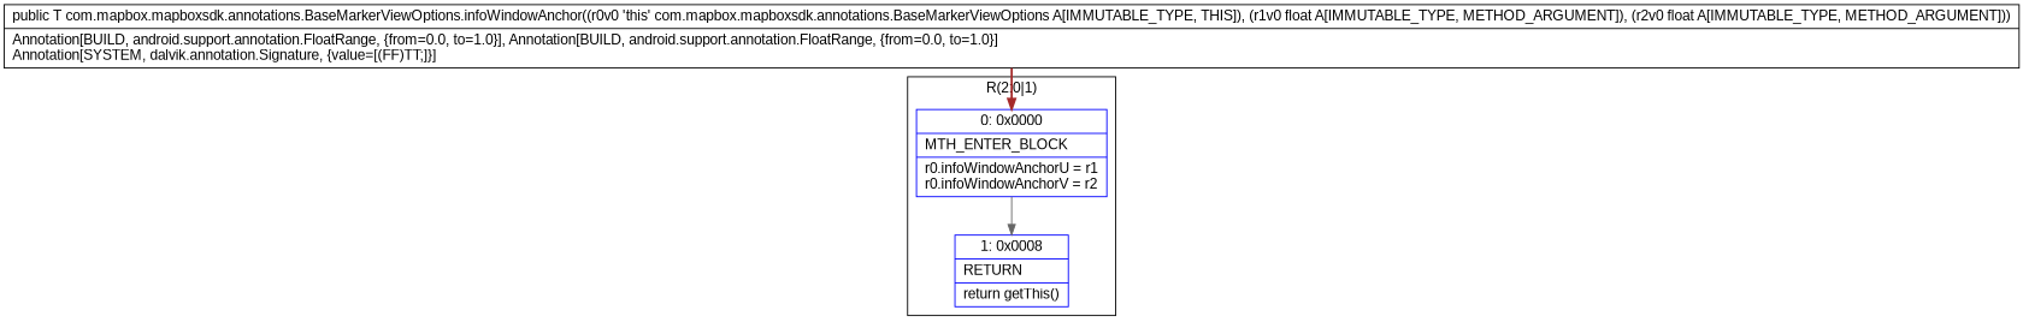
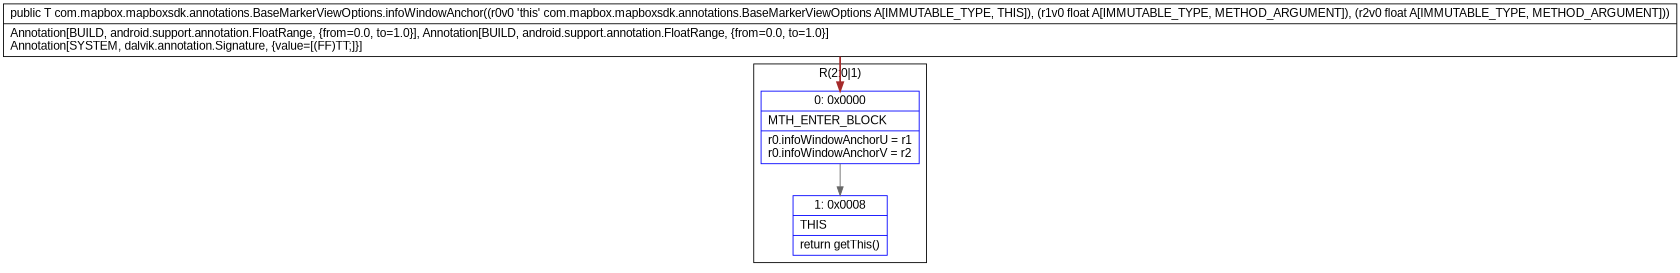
  digraph {
    fontname="Liberation Sans"
    node [color=blue shape=record fontname="Liberation Sans"]
    edge [arrowhead=normal fontname="Liberation Sans"]
    n1 [label="{0\:\ 0x0000|MTH_ENTER_BLOCK\l|r0.infoWindowAnchorU = r1\lr0.infoWindowAnchorV = r2\l}"]
-   n2 [label="{1\:\ 0x0008|RETURN\l|return getThis()\l}"]
+   n2 [label="{1\:\ 0x0008|THIS\l|return getThis()\l}"]
    n3 [label="{public T com.mapbox.mapboxsdk.annotations.BaseMarkerViewOptions.infoWindowAnchor((r0v0 'this' com.mapbox.mapboxsdk.annotations.BaseMarkerViewOptions A[IMMUTABLE_TYPE, THIS]), (r1v0 float A[IMMUTABLE_TYPE, METHOD_ARGUMENT]), (r2v0 float A[IMMUTABLE_TYPE, METHOD_ARGUMENT]))  | Annotation[BUILD, android.support.annotation.FloatRange, \{from=0.0, to=1.0\}], Annotation[BUILD, android.support.annotation.FloatRange, \{from=0.0, to=1.0\}]\lAnnotation[SYSTEM, dalvik.annotation.Signature, \{value=[(FF)TT;]\}]\l}" color=""]
    subgraph cluster_1 {
      label="R(2:0|1)"
      n1
      n2
    }
    n1 -> n2 [color=gray40 style=solid]
    n3 -> n1 [color=brown style=bold]
  }
